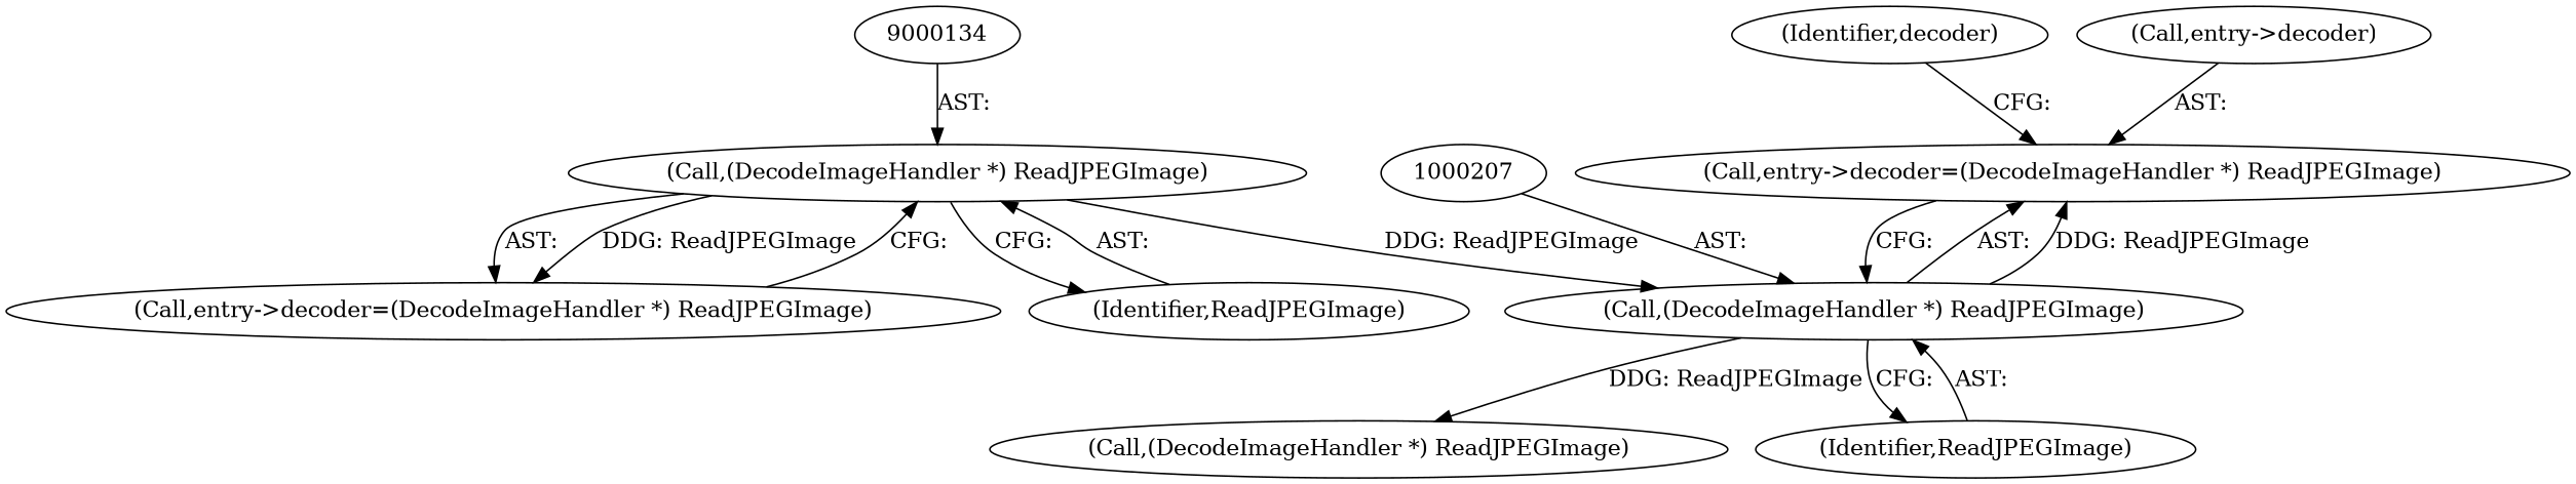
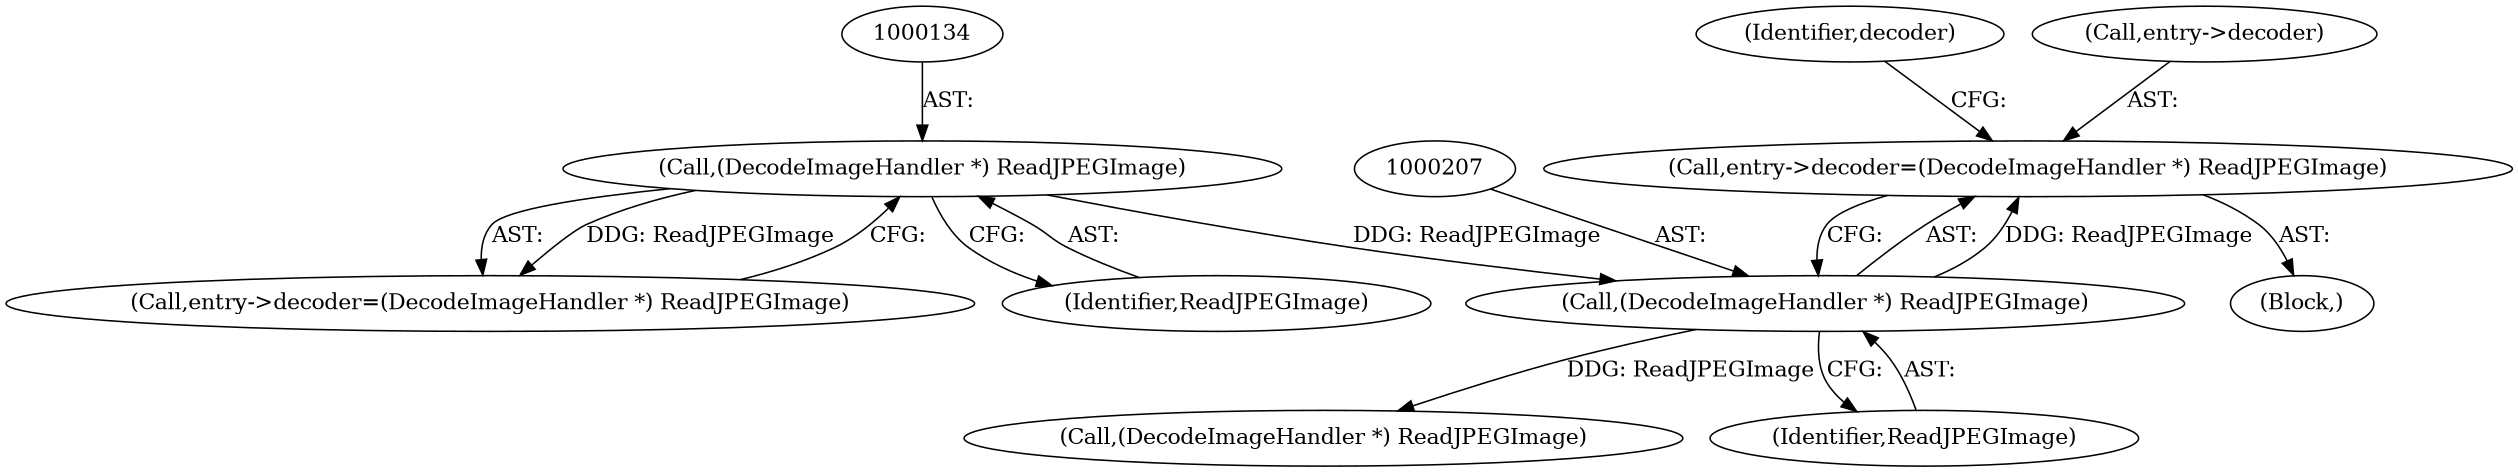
  digraph {
    n1 [label="(Call,entry->decoder=(DecodeImageHandler *) ReadJPEGImage)"]
    n2 [label="(Call,(DecodeImageHandler *) ReadJPEGImage)"]
+   n3 [label="(Block,)"]
    n4 [label="(Call,(DecodeImageHandler *) ReadJPEGImage)"]
    n5 [label="(Identifier,ReadJPEGImage)"]
    n6 [label="(Call,(DecodeImageHandler *) ReadJPEGImage)"]
    n7 [label="(Call,entry->decoder=(DecodeImageHandler *) ReadJPEGImage)"]
    n8 [label="(Identifier,ReadJPEGImage)"]
    n9 [label="(Identifier,decoder)"]
    n10 [label="(Call,entry->decoder)"]
    1000207
-   1000134 [label=9000134]
+   1000134
    n1 -> n2 [label="CFG: "]
+   n1 -> n3 [label="AST: "]
    n2 -> n1 [label="AST: "]
    n2 -> n1 [label="DDG: ReadJPEGImage"]
    n2 -> n4 [label="DDG: ReadJPEGImage"]
    n2 -> n5 [label="CFG: "]
    n5 -> n2 [label="AST: "]
    n6 -> n2 [label="DDG: ReadJPEGImage"]
    n6 -> n7 [label="AST: "]
    n6 -> n7 [label="DDG: ReadJPEGImage"]
    n6 -> n8 [label="CFG: "]
    n7 -> n6 [label="CFG: "]
    n8 -> n6 [label="AST: "]
    n9 -> n1 [label="CFG: "]
    n10 -> n1 [label="AST: "]
    1000207 -> n2 [label="AST: "]
    1000134 -> n6 [label="AST: "]
  }
